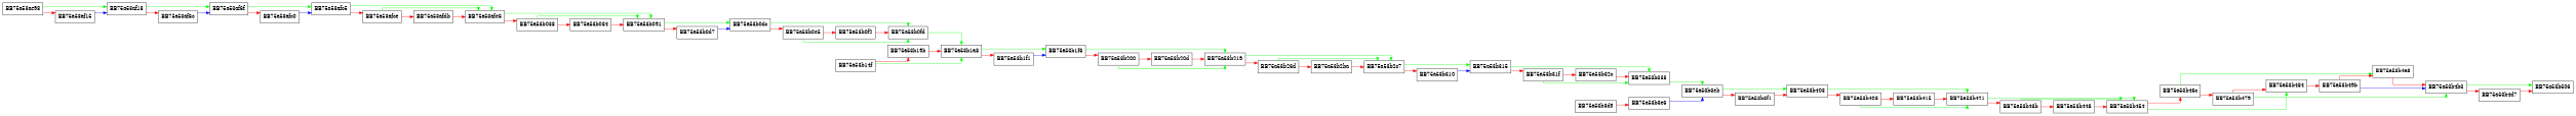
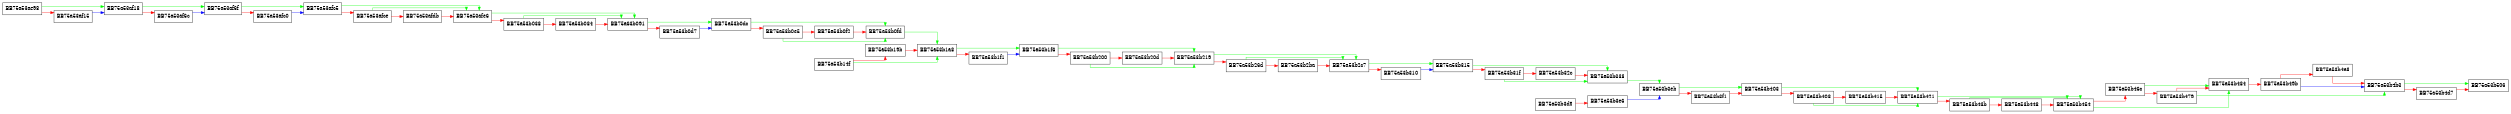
  digraph {
    rankdir=LR
    splines=ortho
    node [shape=box]
    edge [color=red]
    BB75a53ae98
    BB75a53af18
    BB75a53af15
    BB75a53af6f
    BB75a53af6c
    BB75a53afc5
    BB75a53afc0
    BB75a53afe6
    BB75a53afce
-   BB75a53b091
+   BB75a53b091 [label=BB75a63b091]
    BB75a53b038
    BB75a53afdb
    BB75a53b0dc
    BB75a53b0d7
    BB75a53b084
    BB75a53b0fd
    BB75a53b0e5
    BB75a53b1a8
    BB75a53b0f2
    BB75a53b1f6
    BB75a53b1f1
    BB75a53b14f
    BB75a53b19b
    BB75a53b219
    BB75a53b200
    BB75a53b2c7
    BB75a53b26d
    BB75a53b20d
    BB75a53b315
    BB75a53b310
    BB75a53b2ba
    BB75a53b338
    BB75a53b31f
    BB75a53b3eb
    BB75a53b32c
    BB75a53b403
    BB75a53b3f1
    BB75a53b421
    BB75a53b408
    BB75a53b3e6
    BB75a53b3d9
    BB75a53b454
    BB75a53b43b
    BB75a53b415
    BB75a53b484
    BB75a53b46c
    BB75a53b448
    BB75a53b49b
    BB75a53b479
    BB75a53b4b3
    BB75a53b506
    BB75a53b4d7
    BB75a53b4a8
    BB75a53ae98 -> BB75a53af18 [color=green]
    BB75a53ae98 -> BB75a53af15
    BB75a53af18 -> BB75a53af6f [color=green]
    BB75a53af18 -> BB75a53af6c
    BB75a53af15 -> BB75a53af18 [color=blue]
    BB75a53af6f -> BB75a53afc5 [color=green]
    BB75a53af6f -> BB75a53afc0
    BB75a53af6c -> BB75a53af6f [color=blue]
    BB75a53afc5 -> BB75a53afe6 [color=green]
    BB75a53afc5 -> BB75a53afce
    BB75a53afc0 -> BB75a53afc5 [color=blue]
    BB75a53afe6 -> BB75a53b091 [color=green]
    BB75a53afe6 -> BB75a53b038
    BB75a53afce -> BB75a53afe6 [color=green]
    BB75a53afce -> BB75a53afdb
    BB75a53b091 -> BB75a53b0dc [color=green]
    BB75a53b091 -> BB75a53b0d7
    BB75a53b038 -> BB75a53b091 [color=green]
    BB75a53b038 -> BB75a53b084
    BB75a53afdb -> BB75a53afe6
    BB75a53b0dc -> BB75a53b0fd [color=green]
    BB75a53b0dc -> BB75a53b0e5
    BB75a53b0d7 -> BB75a53b0dc [color=blue]
    BB75a53b084 -> BB75a53b091
    BB75a53b0fd -> BB75a53b1a8 [color=green]
    BB75a53b0e5 -> BB75a53b0fd [color=green]
    BB75a53b0e5 -> BB75a53b0f2
    BB75a53b1a8 -> BB75a53b1f6 [color=green]
    BB75a53b1a8 -> BB75a53b1f1
    BB75a53b0f2 -> BB75a53b0fd
    BB75a53b1f6 -> BB75a53b219 [color=green]
    BB75a53b1f6 -> BB75a53b200
    BB75a53b1f1 -> BB75a53b1f6 [color=blue]
    BB75a53b14f -> BB75a53b1a8 [color=green]
    BB75a53b14f -> BB75a53b19b
    BB75a53b19b -> BB75a53b1a8
    BB75a53b219 -> BB75a53b2c7 [color=green]
    BB75a53b219 -> BB75a53b26d
    BB75a53b200 -> BB75a53b219 [color=green]
    BB75a53b200 -> BB75a53b20d
    BB75a53b2c7 -> BB75a53b315 [color=green]
    BB75a53b2c7 -> BB75a53b310
    BB75a53b26d -> BB75a53b2c7 [color=green]
    BB75a53b26d -> BB75a53b2ba
    BB75a53b20d -> BB75a53b219
    BB75a53b315 -> BB75a53b338 [color=green]
    BB75a53b315 -> BB75a53b31f
    BB75a53b310 -> BB75a53b315 [color=blue]
    BB75a53b2ba -> BB75a53b2c7
    BB75a53b338 -> BB75a53b3eb [color=green]
    BB75a53b31f -> BB75a53b338 [color=green]
    BB75a53b31f -> BB75a53b32c
    BB75a53b3eb -> BB75a53b403 [color=green]
    BB75a53b3eb -> BB75a53b3f1
    BB75a53b32c -> BB75a53b338
    BB75a53b403 -> BB75a53b421 [color=green]
    BB75a53b403 -> BB75a53b408
    BB75a53b3f1 -> BB75a53b403
    BB75a53b421 -> BB75a53b454 [color=green]
    BB75a53b421 -> BB75a53b43b
    BB75a53b408 -> BB75a53b421 [color=green]
    BB75a53b408 -> BB75a53b415
    BB75a53b3e6 -> BB75a53b3eb [color=blue]
    BB75a53b3d9 -> BB75a53b3e6
    BB75a53b454 -> BB75a53b484 [color=green]
    BB75a53b454 -> BB75a53b46c
    BB75a53b43b -> BB75a53b454 [color=green]
    BB75a53b43b -> BB75a53b448
    BB75a53b415 -> BB75a53b421
    BB75a53b484 -> BB75a53b49b
-   BB75a53b46c -> BB75a53b4a8 [color=green]
+   BB75a53b46c -> BB75a53b484 [color=green]
    BB75a53b46c -> BB75a53b479
    BB75a53b448 -> BB75a53b454
    BB75a53b49b -> BB75a53b4b3 [color=blue]
    BB75a53b49b -> BB75a53b4a8
    BB75a53b479 -> BB75a53b484
    BB75a53b479 -> BB75a53b4b3 [color=green]
    BB75a53b4b3 -> BB75a53b506 [color=green]
    BB75a53b4b3 -> BB75a53b4d7
    BB75a53b4d7 -> BB75a53b506
    BB75a53b4a8 -> BB75a53b4b3
  }
